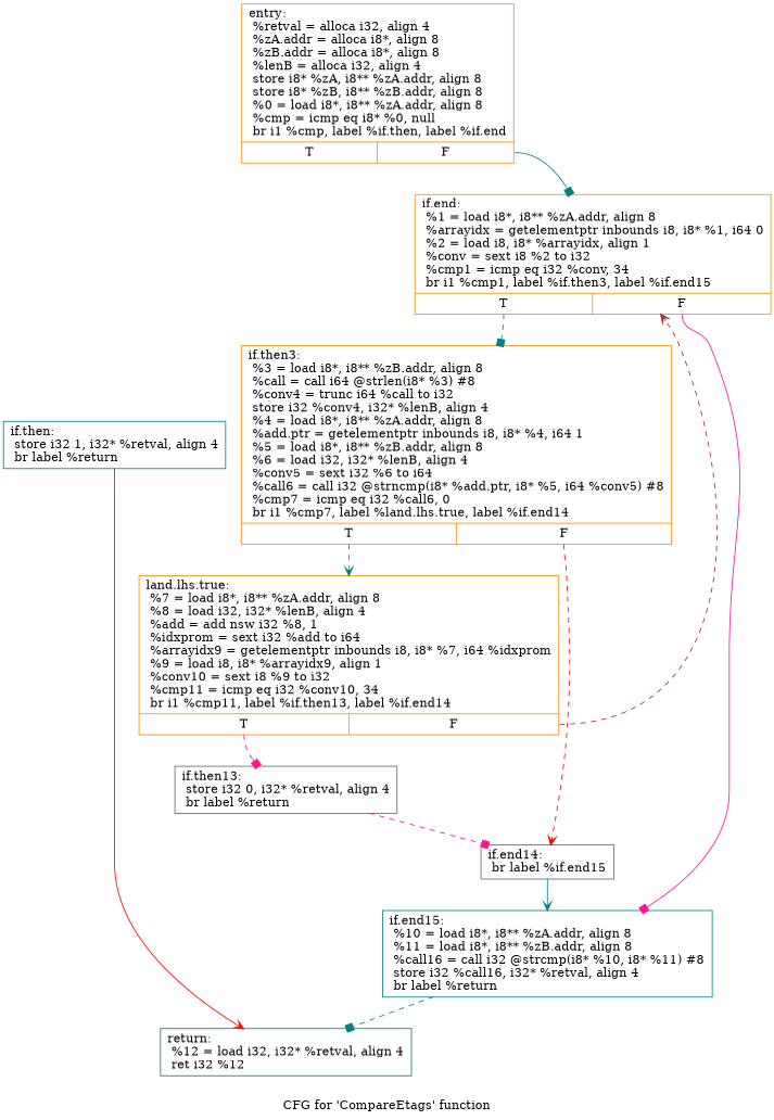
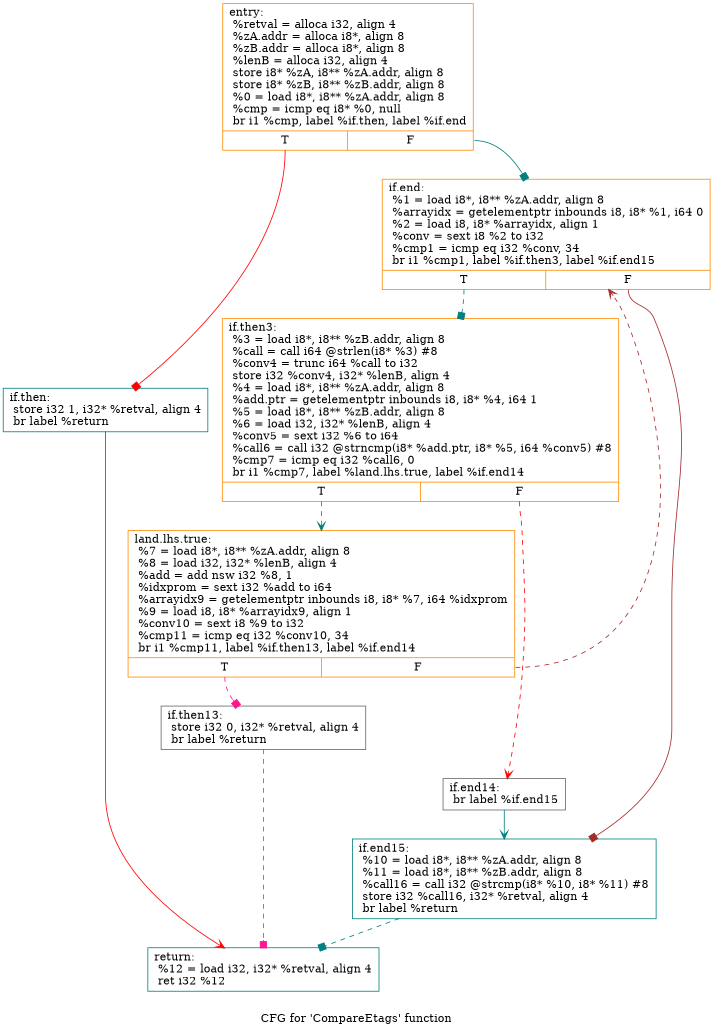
  digraph {
    label="CFG for 'CompareEtags' function"
    node [color=darkorange shape=record]
    edge [arrowhead=box color=teal style=dashed]
    n1 [label="{entry:\l  %retval = alloca i32, align 4\l  %zA.addr = alloca i8*, align 8\l  %zB.addr = alloca i8*, align 8\l  %lenB = alloca i32, align 4\l  store i8* %zA, i8** %zA.addr, align 8\l  store i8* %zB, i8** %zB.addr, align 8\l  %0 = load i8*, i8** %zA.addr, align 8\l  %cmp = icmp eq i8* %0, null\l  br i1 %cmp, label %if.then, label %if.end\l|{<s0>T|<s1>F}}"]
    n2 [color=teal label="{if.then:                                          \l  store i32 1, i32* %retval, align 4\l  br label %return\l}"]
    n3 [label="{if.end:                                           \l  %1 = load i8*, i8** %zA.addr, align 8\l  %arrayidx = getelementptr inbounds i8, i8* %1, i64 0\l  %2 = load i8, i8* %arrayidx, align 1\l  %conv = sext i8 %2 to i32\l  %cmp1 = icmp eq i32 %conv, 34\l  br i1 %cmp1, label %if.then3, label %if.end15\l|{<s0>T|<s1>F}}"]
    n4 [color=teal label="{return:                                           \l  %12 = load i32, i32* %retval, align 4\l  ret i32 %12\l}"]
    n5 [label="{if.then3:                                         \l  %3 = load i8*, i8** %zB.addr, align 8\l  %call = call i64 @strlen(i8* %3) #8\l  %conv4 = trunc i64 %call to i32\l  store i32 %conv4, i32* %lenB, align 4\l  %4 = load i8*, i8** %zA.addr, align 8\l  %add.ptr = getelementptr inbounds i8, i8* %4, i64 1\l  %5 = load i8*, i8** %zB.addr, align 8\l  %6 = load i32, i32* %lenB, align 4\l  %conv5 = sext i32 %6 to i64\l  %call6 = call i32 @strncmp(i8* %add.ptr, i8* %5, i64 %conv5) #8\l  %cmp7 = icmp eq i32 %call6, 0\l  br i1 %cmp7, label %land.lhs.true, label %if.end14\l|{<s0>T|<s1>F}}"]
    n6 [color=teal label="{if.end15:                                         \l  %10 = load i8*, i8** %zA.addr, align 8\l  %11 = load i8*, i8** %zB.addr, align 8\l  %call16 = call i32 @strcmp(i8* %10, i8* %11) #8\l  store i32 %call16, i32* %retval, align 4\l  br label %return\l}"]
    n7 [label="{land.lhs.true:                                    \l  %7 = load i8*, i8** %zA.addr, align 8\l  %8 = load i32, i32* %lenB, align 4\l  %add = add nsw i32 %8, 1\l  %idxprom = sext i32 %add to i64\l  %arrayidx9 = getelementptr inbounds i8, i8* %7, i64 %idxprom\l  %9 = load i8, i8* %arrayidx9, align 1\l  %conv10 = sext i8 %9 to i32\l  %cmp11 = icmp eq i32 %conv10, 34\l  br i1 %cmp11, label %if.then13, label %if.end14\l|{<s0>T|<s1>F}}"]
    n8 [color=gray40 label="{if.end14:                                         \l  br label %if.end15\l}"]
    n9 [color=gray40 label="{if.then13:                                        \l  store i32 0, i32* %retval, align 4\l  br label %return\l}"]
+   n1 -> n2 [color=red style=solid tailport=s0]
    n1 -> n3 [style=solid tailport=s1]
    n2 -> n4 [arrowhead=vee color=red style=solid]
    n3 -> n5 [tailport=s0]
-   n3 -> n6 [color=deeppink style=solid tailport=s1]
+   n3 -> n6 [color=brown style=solid tailport=s1]
    n5 -> n7 [arrowhead=vee tailport=s0]
    n5 -> n8 [arrowhead=vee color=red tailport=s1]
    n6 -> n4
    n7 -> n3 [arrowhead=vee color=brown tailport=s1]
    n7 -> n9 [color=deeppink tailport=s0]
    n8 -> n6 [arrowhead=vee style=solid]
-   n9 -> n8 [color=deeppink]
+   n9 -> n4 [color=deeppink]
  }
